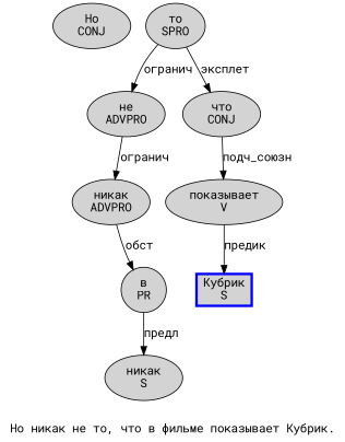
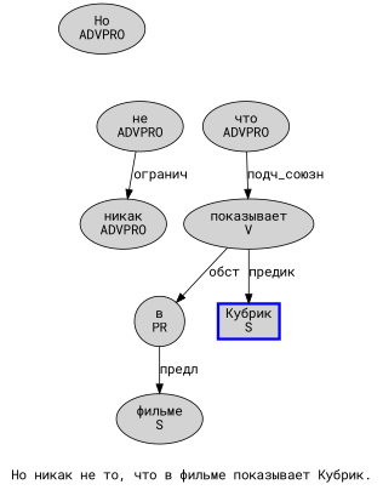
  digraph {
    fontname="Roboto Mono"
    label="Но никак не то, что в фильме показывает Кубрик."
    node [fillcolor=lightgray fontname="Roboto Mono" penwidth=1 shape=ellipse style=filled]
    edge [fontname="Roboto Mono"]
-   n1 [label="Но\nCONJ"]
+   n1 [label="Но\nADVPRO"]
    n2 [label="никак\nADVPRO"]
    n3 [label="не\nADVPRO"]
-   n4 [label="то\nSPRO"]
-   n5 [label="что\nCONJ"]
+   n5 [label="что\nADVPRO"]
    n6 [label="показывает\nV"]
    n7 [label="в\nPR"]
    n8 [color=blue label="Кубрик\nS" penwidth=3 shape=box]
-   n9 [label="никак\nS"]
+   n9 [label="фильме\nS"]
    n3 -> n2 [label="огранич"]
-   n4 -> n3 [label="огранич"]
-   n4 -> n5 [label="эксплет"]
    n5 -> n6 [label="подч_союзн"]
-   n2 -> n7 [label="обст"]
+   n6 -> n7 [label="обст"]
    n6 -> n8 [label="предик"]
    n7 -> n9 [label="предл"]
  }
